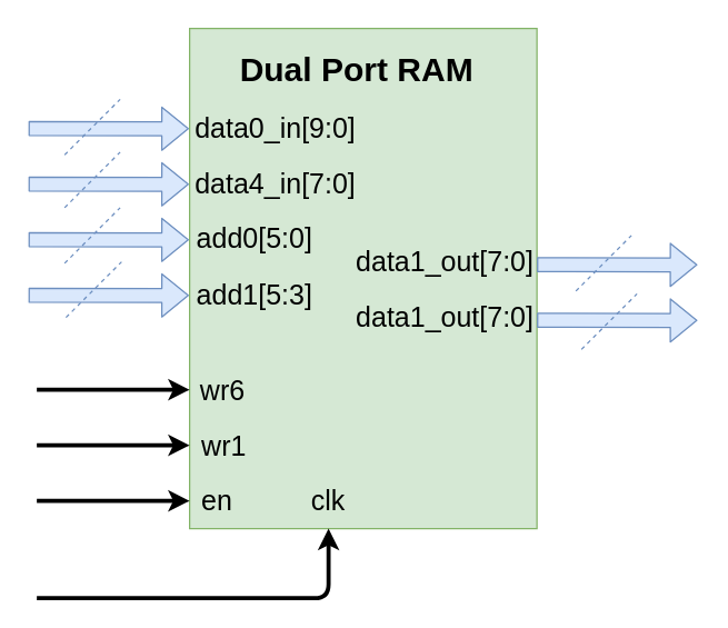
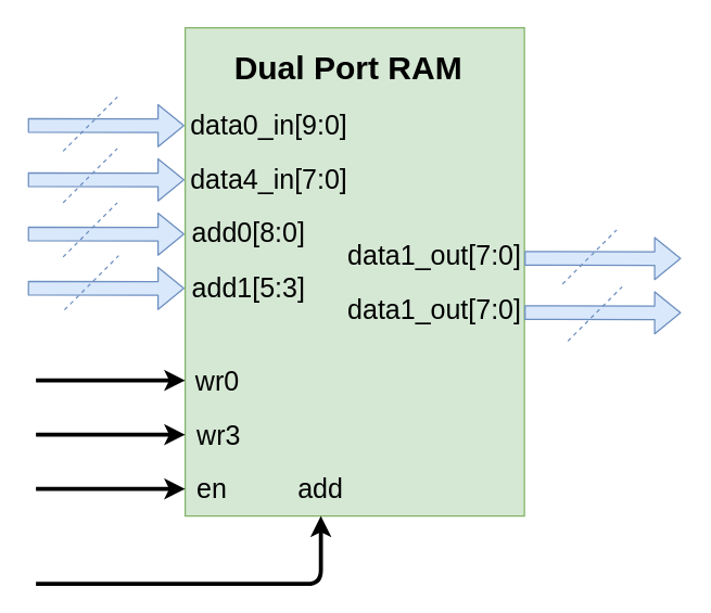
  <mxCell id="0" />
  <mxCell id="1" parent="0" />
  <mxCell id="2" value="" style="rounded=0;whiteSpace=wrap;html=1;fillColor=#d5e8d4;strokeColor=#82b366;" vertex="1" parent="1"><mxGeometry x="136" y="20" width="250" height="360" as="geometry" /></mxCell>
  <mxCell id="3" value="" style="shape=flexArrow;endArrow=classic;html=1;entryX=-0.018;entryY=0.274;entryDx=0;entryDy=0;entryPerimeter=0;fillColor=#dae8fc;strokeColor=#6c8ebf;" edge="1" parent="1"><mxGeometry width="50" height="50" relative="1" as="geometry"><mxPoint x="20" y="132" as="sourcePoint" /><mxPoint x="135.5" y="132.16" as="targetPoint" /></mxGeometry></mxCell>
  <mxCell id="4" value="" style="shape=flexArrow;endArrow=classic;html=1;entryX=-0.018;entryY=0.274;entryDx=0;entryDy=0;entryPerimeter=0;fillColor=#dae8fc;strokeColor=#6c8ebf;" edge="1" parent="1"><mxGeometry width="50" height="50" relative="1" as="geometry"><mxPoint x="20" y="92" as="sourcePoint" /><mxPoint x="135.5" y="92.16" as="targetPoint" /></mxGeometry></mxCell>
  <mxCell id="5" value="" style="shape=flexArrow;endArrow=classic;html=1;entryX=-0.018;entryY=0.274;entryDx=0;entryDy=0;entryPerimeter=0;fillColor=#dae8fc;strokeColor=#6c8ebf;" edge="1" parent="1"><mxGeometry width="50" height="50" relative="1" as="geometry"><mxPoint x="20" y="172" as="sourcePoint" /><mxPoint x="135.5" y="172.16" as="targetPoint" /></mxGeometry></mxCell>
  <mxCell id="6" value="" style="shape=flexArrow;endArrow=classic;html=1;entryX=-0.018;entryY=0.274;entryDx=0;entryDy=0;entryPerimeter=0;fillColor=#dae8fc;strokeColor=#6c8ebf;" edge="1" parent="1"><mxGeometry width="50" height="50" relative="1" as="geometry"><mxPoint x="20" y="212" as="sourcePoint" /><mxPoint x="135.5" y="212.16" as="targetPoint" /></mxGeometry></mxCell>
  <mxCell id="7" value="" style="endArrow=none;html=1;dashed=1;fillColor=#dae8fc;strokeColor=#6c8ebf;" edge="1" parent="1"><mxGeometry width="50" height="50" relative="1" as="geometry"><mxPoint x="46" y="111" as="sourcePoint" /><mxPoint x="86" y="71" as="targetPoint" /></mxGeometry></mxCell>
  <mxCell id="8" value="" style="endArrow=none;html=1;dashed=1;fillColor=#dae8fc;strokeColor=#6c8ebf;" edge="1" parent="1"><mxGeometry width="50" height="50" relative="1" as="geometry"><mxPoint x="46" y="149" as="sourcePoint" /><mxPoint x="86" y="109" as="targetPoint" /></mxGeometry></mxCell>
  <mxCell id="9" value="" style="endArrow=none;html=1;dashed=1;fillColor=#dae8fc;strokeColor=#6c8ebf;" edge="1" parent="1"><mxGeometry width="50" height="50" relative="1" as="geometry"><mxPoint x="46" y="189" as="sourcePoint" /><mxPoint x="86" y="149" as="targetPoint" /></mxGeometry></mxCell>
  <mxCell id="10" value="" style="endArrow=none;html=1;dashed=1;fillColor=#dae8fc;strokeColor=#6c8ebf;" edge="1" parent="1"><mxGeometry width="50" height="50" relative="1" as="geometry"><mxPoint x="47" y="228" as="sourcePoint" /><mxPoint x="87" y="188" as="targetPoint" /></mxGeometry></mxCell>
  <mxCell id="11" value="" style="endArrow=classic;html=1;entryX=0;entryY=0.75;entryDx=0;entryDy=0;strokeWidth=3;" edge="1" parent="1"><mxGeometry width="50" height="50" relative="1" as="geometry"><mxPoint x="26" y="280" as="sourcePoint" /><mxPoint x="136" y="280" as="targetPoint" /></mxGeometry></mxCell>
  <mxCell id="12" value="" style="endArrow=classic;html=1;entryX=0;entryY=0.75;entryDx=0;entryDy=0;strokeWidth=3;" edge="1" parent="1"><mxGeometry width="50" height="50" relative="1" as="geometry"><mxPoint x="26" y="320" as="sourcePoint" /><mxPoint x="136" y="320" as="targetPoint" /></mxGeometry></mxCell>
  <mxCell id="13" value="" style="shape=flexArrow;endArrow=classic;html=1;entryX=-0.018;entryY=0.274;entryDx=0;entryDy=0;entryPerimeter=0;fillColor=#dae8fc;strokeColor=#6c8ebf;" edge="1" parent="1"><mxGeometry width="50" height="50" relative="1" as="geometry"><mxPoint x="386" y="230" as="sourcePoint" /><mxPoint x="501.5" y="230.16" as="targetPoint" /></mxGeometry></mxCell>
  <mxCell id="14" value="" style="shape=flexArrow;endArrow=classic;html=1;entryX=-0.018;entryY=0.274;entryDx=0;entryDy=0;entryPerimeter=0;fillColor=#dae8fc;strokeColor=#6c8ebf;" edge="1" parent="1"><mxGeometry width="50" height="50" relative="1" as="geometry"><mxPoint x="386" y="190" as="sourcePoint" /><mxPoint x="501.5" y="190.16" as="targetPoint" /></mxGeometry></mxCell>
  <mxCell id="15" value="" style="endArrow=none;html=1;dashed=1;fillColor=#dae8fc;strokeColor=#6c8ebf;" edge="1" parent="1"><mxGeometry width="50" height="50" relative="1" as="geometry"><mxPoint x="414" y="209" as="sourcePoint" /><mxPoint x="454" y="169" as="targetPoint" /></mxGeometry></mxCell>
  <mxCell id="16" value="" style="endArrow=none;html=1;dashed=1;fillColor=#dae8fc;strokeColor=#6c8ebf;" edge="1" parent="1"><mxGeometry width="50" height="50" relative="1" as="geometry"><mxPoint x="418" y="251" as="sourcePoint" /><mxPoint x="458" y="211" as="targetPoint" /></mxGeometry></mxCell>
- <mxCell id="17" value="&lt;font style=&quot;font-size: 20px&quot;&gt;wr6&lt;/font&gt;" style="text;html=1;strokeColor=none;fillColor=none;align=center;verticalAlign=middle;whiteSpace=wrap;rounded=0;" vertex="1" parent="1"><mxGeometry x="140" y="270" width="40" height="20" as="geometry" /></mxCell>
- <mxCell id="18" value="&lt;font style=&quot;font-size: 20px&quot;&gt;wr1&lt;/font&gt;" style="text;html=1;strokeColor=none;fillColor=none;align=center;verticalAlign=middle;whiteSpace=wrap;rounded=0;" vertex="1" parent="1"><mxGeometry x="141" y="310" width="40" height="20" as="geometry" /></mxCell>
+ <mxCell id="17" value="&lt;font style=&quot;font-size: 20px&quot;&gt;wr0&lt;/font&gt;" style="text;html=1;strokeColor=none;fillColor=none;align=center;verticalAlign=middle;whiteSpace=wrap;rounded=0;" vertex="1" parent="1"><mxGeometry x="140" y="270" width="40" height="20" as="geometry" /></mxCell>
+ <mxCell id="18" value="&lt;font style=&quot;font-size: 20px&quot;&gt;wr3&lt;/font&gt;" style="text;html=1;strokeColor=none;fillColor=none;align=center;verticalAlign=middle;whiteSpace=wrap;rounded=0;" vertex="1" parent="1"><mxGeometry x="141" y="310" width="40" height="20" as="geometry" /></mxCell>
  <mxCell id="19" value="&lt;font style=&quot;font-size: 20px&quot;&gt;data0_in[9:0]&lt;/font&gt;" style="text;html=1;strokeColor=none;fillColor=none;align=center;verticalAlign=middle;whiteSpace=wrap;rounded=0;" vertex="1" parent="1"><mxGeometry x="178" y="81" width="40" height="20" as="geometry" /></mxCell>
  <mxCell id="20" value="&lt;font style=&quot;font-size: 20px&quot;&gt;data4_in[7:0]&lt;/font&gt;" style="text;html=1;strokeColor=none;fillColor=none;align=center;verticalAlign=middle;whiteSpace=wrap;rounded=0;" vertex="1" parent="1"><mxGeometry x="178" y="121" width="40" height="20" as="geometry" /></mxCell>
- <mxCell id="21" value="&lt;font style=&quot;font-size: 20px&quot;&gt;add0[5:0]&lt;/font&gt;" style="text;html=1;strokeColor=none;fillColor=none;align=center;verticalAlign=middle;whiteSpace=wrap;rounded=0;" vertex="1" parent="1"><mxGeometry x="163" y="160" width="40" height="20" as="geometry" /></mxCell>
+ <mxCell id="21" value="&lt;font style=&quot;font-size: 20px&quot;&gt;add0[8:0]&lt;/font&gt;" style="text;html=1;strokeColor=none;fillColor=none;align=center;verticalAlign=middle;whiteSpace=wrap;rounded=0;" vertex="1" parent="1"><mxGeometry x="163" y="160" width="40" height="20" as="geometry" /></mxCell>
  <mxCell id="22" value="&lt;font style=&quot;font-size: 20px&quot;&gt;add1[5:3]&lt;/font&gt;" style="text;html=1;strokeColor=none;fillColor=none;align=center;verticalAlign=middle;whiteSpace=wrap;rounded=0;" vertex="1" parent="1"><mxGeometry x="163" y="201" width="40" height="20" as="geometry" /></mxCell>
  <mxCell id="23" value="" style="endArrow=classic;html=1;entryX=0;entryY=0.75;entryDx=0;entryDy=0;strokeWidth=3;" edge="1" parent="1"><mxGeometry width="50" height="50" relative="1" as="geometry"><mxPoint x="26" y="360" as="sourcePoint" /><mxPoint x="136" y="360" as="targetPoint" /></mxGeometry></mxCell>
  <mxCell id="24" value="&lt;font style=&quot;font-size: 20px&quot;&gt;en&lt;/font&gt;" style="text;html=1;strokeColor=none;fillColor=none;align=center;verticalAlign=middle;whiteSpace=wrap;rounded=0;" vertex="1" parent="1"><mxGeometry x="136" y="349" width="40" height="20" as="geometry" /></mxCell>
  <mxCell id="25" value="&lt;font style=&quot;font-size: 20px&quot;&gt;data1_out[7:0]&lt;/font&gt;" style="text;html=1;strokeColor=none;fillColor=none;align=center;verticalAlign=middle;whiteSpace=wrap;rounded=0;" vertex="1" parent="1"><mxGeometry x="300" y="177" width="40" height="20" as="geometry" /></mxCell>
  <mxCell id="26" value="&lt;font style=&quot;font-size: 20px&quot;&gt;data1_out[7:0]&lt;/font&gt;" style="text;html=1;strokeColor=none;fillColor=none;align=center;verticalAlign=middle;whiteSpace=wrap;rounded=0;" vertex="1" parent="1"><mxGeometry x="300" y="217" width="40" height="20" as="geometry" /></mxCell>
  <mxCell id="27" value="" style="edgeStyle=segmentEdgeStyle;endArrow=classic;html=1;strokeWidth=3;" edge="1" parent="1"><mxGeometry width="50" height="50" relative="1" as="geometry"><mxPoint x="26" y="430" as="sourcePoint" /><mxPoint x="236" y="380" as="targetPoint" /></mxGeometry></mxCell>
- <mxCell id="28" value="&lt;font style=&quot;font-size: 20px&quot;&gt;clk&lt;/font&gt;" style="text;html=1;strokeColor=none;fillColor=none;align=center;verticalAlign=middle;whiteSpace=wrap;rounded=0;" vertex="1" parent="1"><mxGeometry x="216" y="349" width="40" height="20" as="geometry" /></mxCell>
+ <mxCell id="28" value="&lt;font style=&quot;font-size: 20px&quot;&gt;add&lt;/font&gt;" style="text;html=1;strokeColor=none;fillColor=none;align=center;verticalAlign=middle;whiteSpace=wrap;rounded=0;" vertex="1" parent="1"><mxGeometry x="216" y="349" width="40" height="20" as="geometry" /></mxCell>
  <mxCell id="29" value="Dual Port RAM" style="text;strokeColor=none;fillColor=none;html=1;fontSize=24;fontStyle=1;verticalAlign=middle;align=center;" vertex="1" parent="1"><mxGeometry x="206" y="30" width="100" height="40" as="geometry" /></mxCell>
